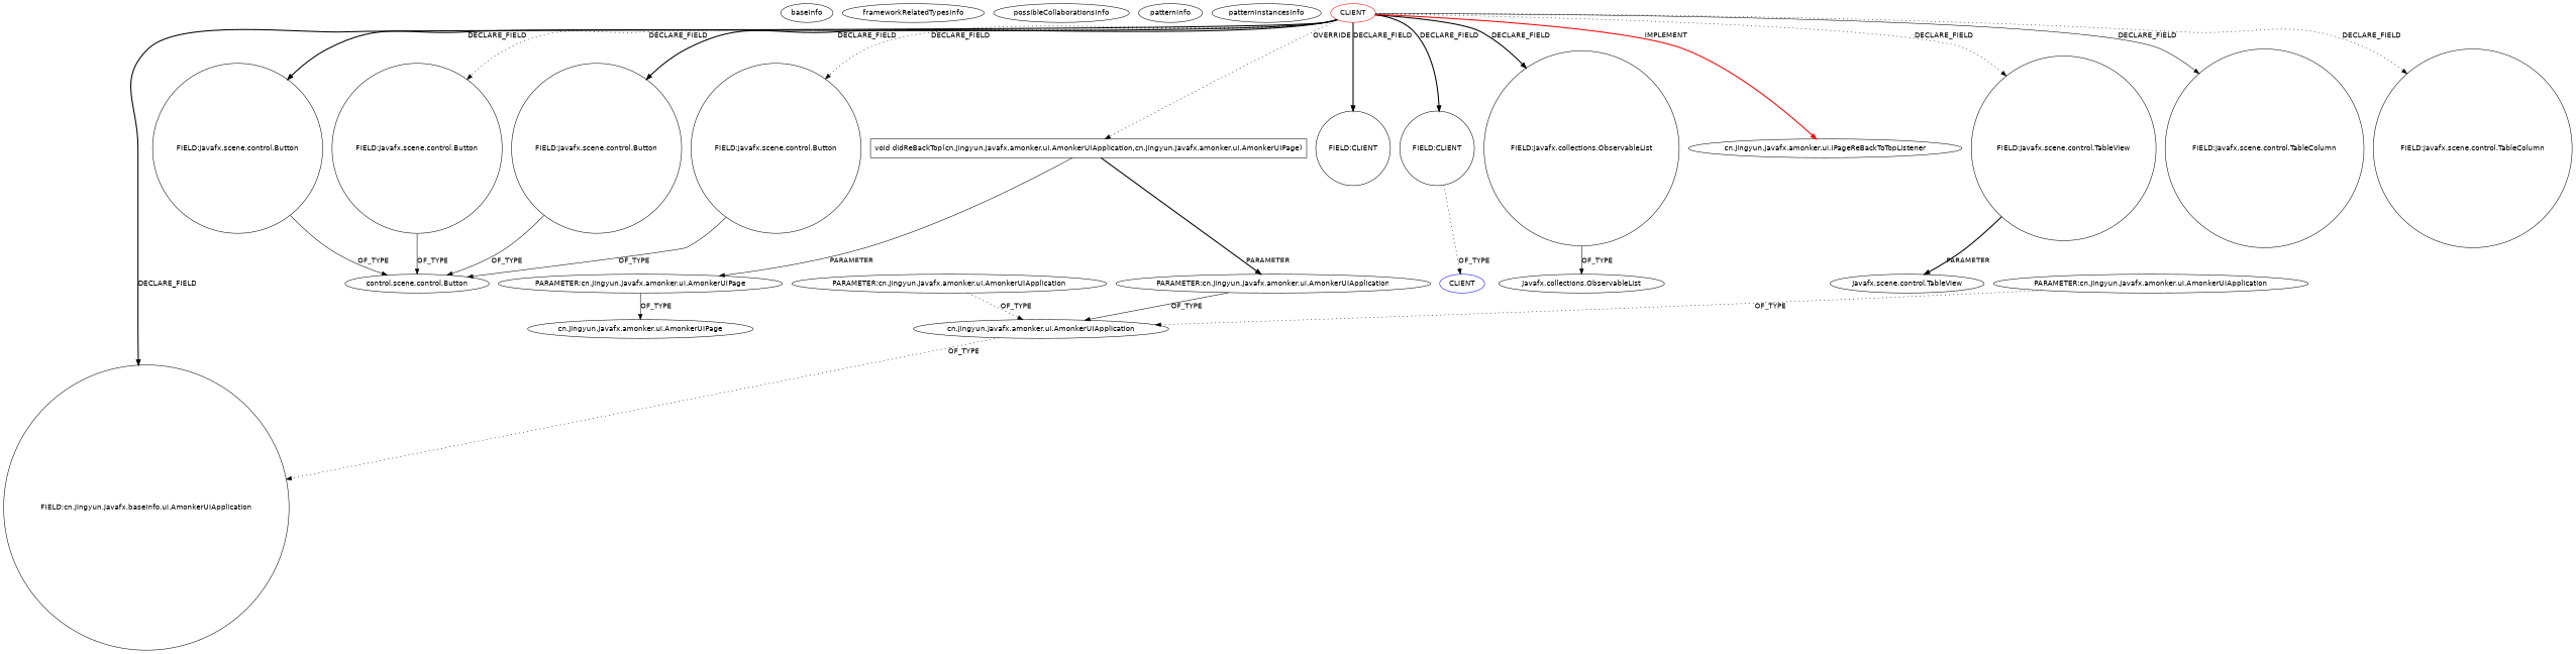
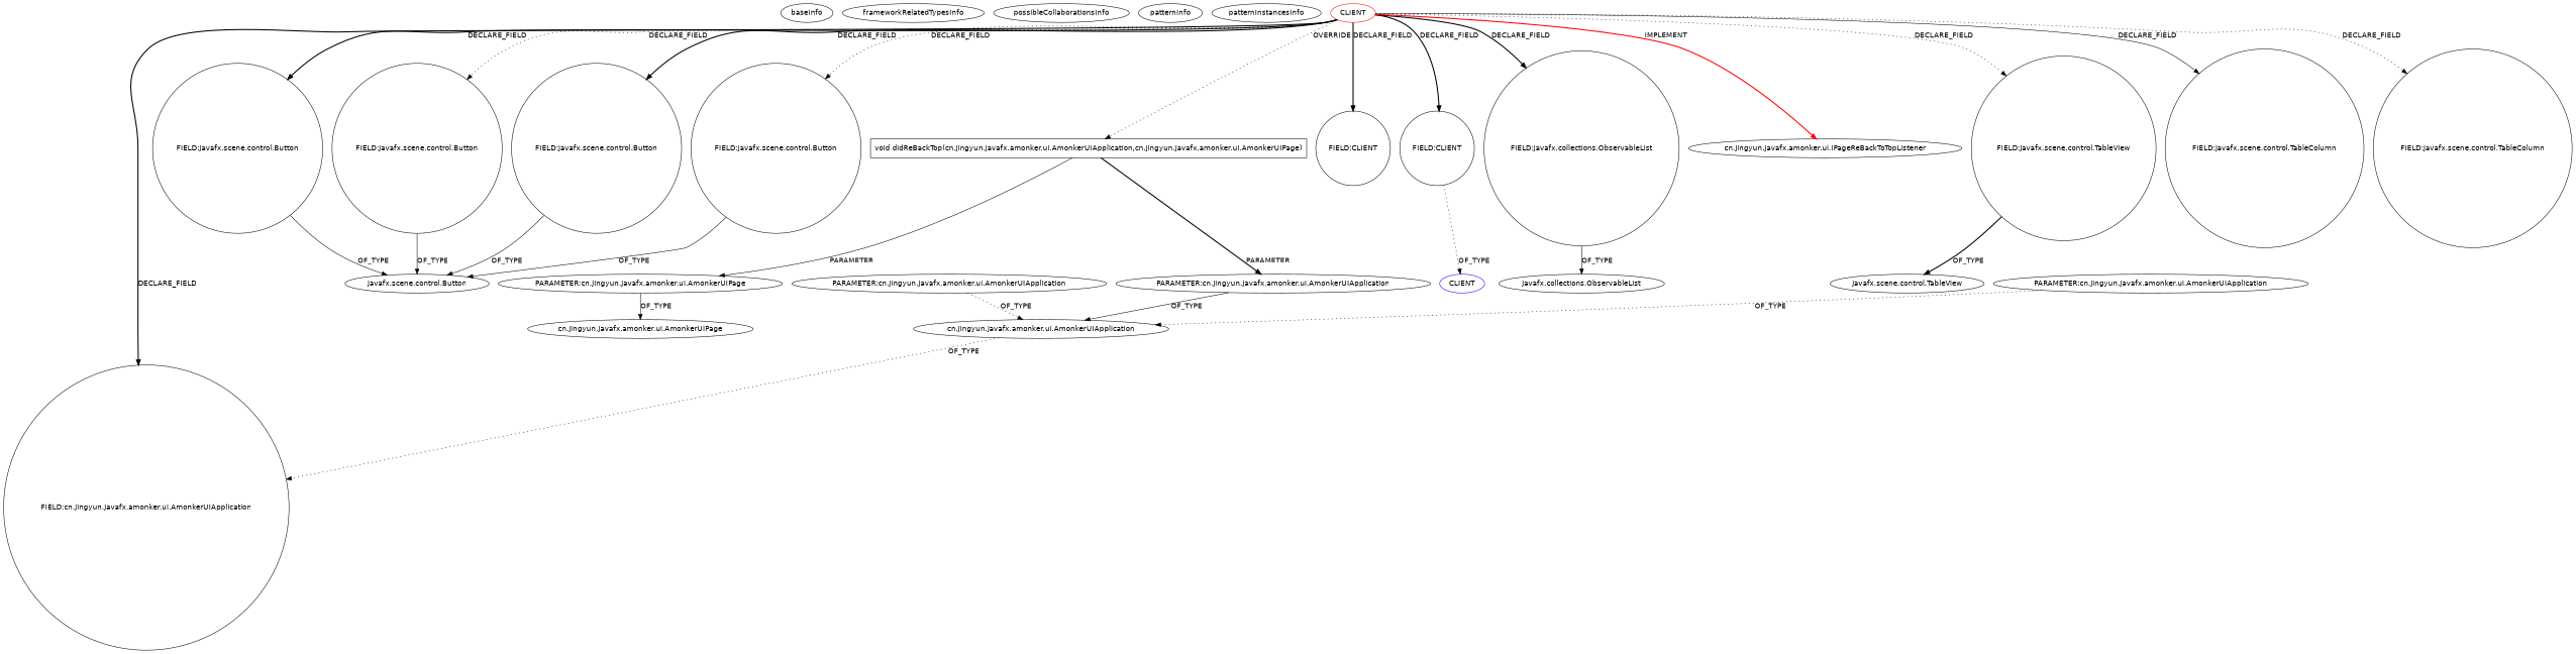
  digraph {
    fontname="DejaVu Sans"
    node [fontname="DejaVu Sans" isFrameworkType=false vertexType=FIELD_DECLARATION]
    edge [fontname="DejaVu Sans" style=dotted]
    baseInfo [category=pattern graphId=3831 isAnonymous=false possibleRelation=false isFrameworkType="" vertexType=""]
    frameworkRelatedTypesInfo [0="cn.jingyun.javafx.amonker.ui.IPageReBackToTopListener" isFrameworkType="" vertexType=""]
    possibleCollaborationsInfo [isFrameworkType="" vertexType=""]
    patternInfo [frequency=2.0 patternRootClient=0 isFrameworkType="" vertexType=""]
    patternInstancesInfo [0="amonker-Trans~/amonker-Trans/Trans-master/src/cn/jingyun/trans/FFmpegArgumentsManagerPane.java~FFmpegArgumentsManagerPane~1846" 1="amonker-Trans~/amonker-Trans/Trans-master/src/cn/jingyun/trans/MainPane.java~MainPane~1847" isFrameworkType="" vertexType=""]
    n6 [label="cn.jingyun.javafx.amonker.ui.AmonkerUIApplication" vertexType=FRAMEWORK_CLASS_TYPE]
-   n7 [label="FIELD:cn.jingyun.javafx.baseInfo.ui.AmonkerUIApplication" shape=circle]
+   n7 [label="FIELD:cn.jingyun.javafx.amonker.ui.AmonkerUIApplication" shape=circle]
    n8 [label="PARAMETER:cn.jingyun.javafx.amonker.ui.AmonkerUIApplication" vertexType=PARAMETER_DECLARATION]
    n9 [label="PARAMETER:cn.jingyun.javafx.amonker.ui.AmonkerUIApplication" vertexType=PARAMETER_DECLARATION]
    n10 [label="PARAMETER:cn.jingyun.javafx.amonker.ui.AmonkerUIApplication" vertexType=PARAMETER_DECLARATION]
    n11 [label="void didReBackTop(cn.jingyun.javafx.amonker.ui.AmonkerUIApplication,cn.jingyun.javafx.amonker.ui.AmonkerUIPage)" shape=box vertexType=OVERRIDING_METHOD_DECLARATION]
    n12 [label="PARAMETER:cn.jingyun.javafx.amonker.ui.AmonkerUIPage" vertexType=PARAMETER_DECLARATION]
    n13 [label="cn.jingyun.javafx.amonker.ui.AmonkerUIPage" vertexType=FRAMEWORK_CLASS_TYPE]
    n14 [color=red label=CLIENT vertexType=ROOT_CLIENT_CLASS_DECLARATION]
    n15 [label="FIELD:javafx.scene.control.Button" shape=circle]
    n16 [label="FIELD:javafx.scene.control.Button" shape=circle]
    n17 [label="FIELD:javafx.scene.control.Button" shape=circle]
    n18 [label="FIELD:javafx.scene.control.Button" shape=circle]
    n19 [label="FIELD:CLIENT" shape=circle]
    n20 [label="FIELD:CLIENT" shape=circle]
    n21 [label="FIELD:javafx.collections.ObservableList" shape=circle]
    n22 [label="cn.jingyun.javafx.amonker.ui.IPageReBackToTopListener" vertexType=FRAMEWORK_INTERFACE_TYPE]
    n23 [label="FIELD:javafx.scene.control.TableView" shape=circle]
    n24 [label="FIELD:javafx.scene.control.TableColumn" shape=circle]
    n25 [label="FIELD:javafx.scene.control.TableColumn" shape=circle]
-   n26 [label="control.scene.control.Button" vertexType=FRAMEWORK_CLASS_TYPE]
+   n26 [label="javafx.scene.control.Button" vertexType=FRAMEWORK_CLASS_TYPE]
    n27 [color=blue label=CLIENT vertexType=REFERENCE_CLIENT_CLASS_DECLARATION]
    n28 [label="javafx.collections.ObservableList" vertexType=FRAMEWORK_INTERFACE_TYPE]
    n29 [label="javafx.scene.control.TableView" vertexType=FRAMEWORK_CLASS_TYPE]
    n6 -> n7 [label=OF_TYPE]
    n8 -> n6 [label=OF_TYPE]
    n9 -> n6 [label=OF_TYPE]
    n10 -> n6 [label=OF_TYPE style=solid]
    n11 -> n10 [label=PARAMETER style=bold]
    n11 -> n12 [label=PARAMETER style=solid]
    n12 -> n13 [label=OF_TYPE style=solid]
    n14 -> n7 [label=DECLARE_FIELD style=bold]
    n14 -> n11 [label=OVERRIDE]
    n14 -> n15 [label=DECLARE_FIELD]
    n14 -> n16 [label=DECLARE_FIELD style=bold]
    n14 -> n17 [label=DECLARE_FIELD]
    n14 -> n18 [label=DECLARE_FIELD style=bold]
    n14 -> n19 [label=DECLARE_FIELD style=bold]
    n14 -> n20 [label=DECLARE_FIELD style=bold]
    n14 -> n21 [label=DECLARE_FIELD style=bold]
    n14 -> n22 [color=red label=IMPLEMENT style=bold]
    n14 -> n23 [label=DECLARE_FIELD]
    n14 -> n24 [label=DECLARE_FIELD style=solid]
    n14 -> n25 [label=DECLARE_FIELD]
    n15 -> n26 [label=OF_TYPE style=solid]
    n16 -> n26 [label=OF_TYPE style=solid]
    n17 -> n26 [label=OF_TYPE style=solid]
    n18 -> n26 [label=OF_TYPE style=solid]
    n20 -> n27 [label=OF_TYPE]
    n21 -> n28 [label=OF_TYPE style=solid]
-   n23 -> n29 [label=PARAMETER style=bold]
+   n23 -> n29 [label=OF_TYPE style=bold]
  }
